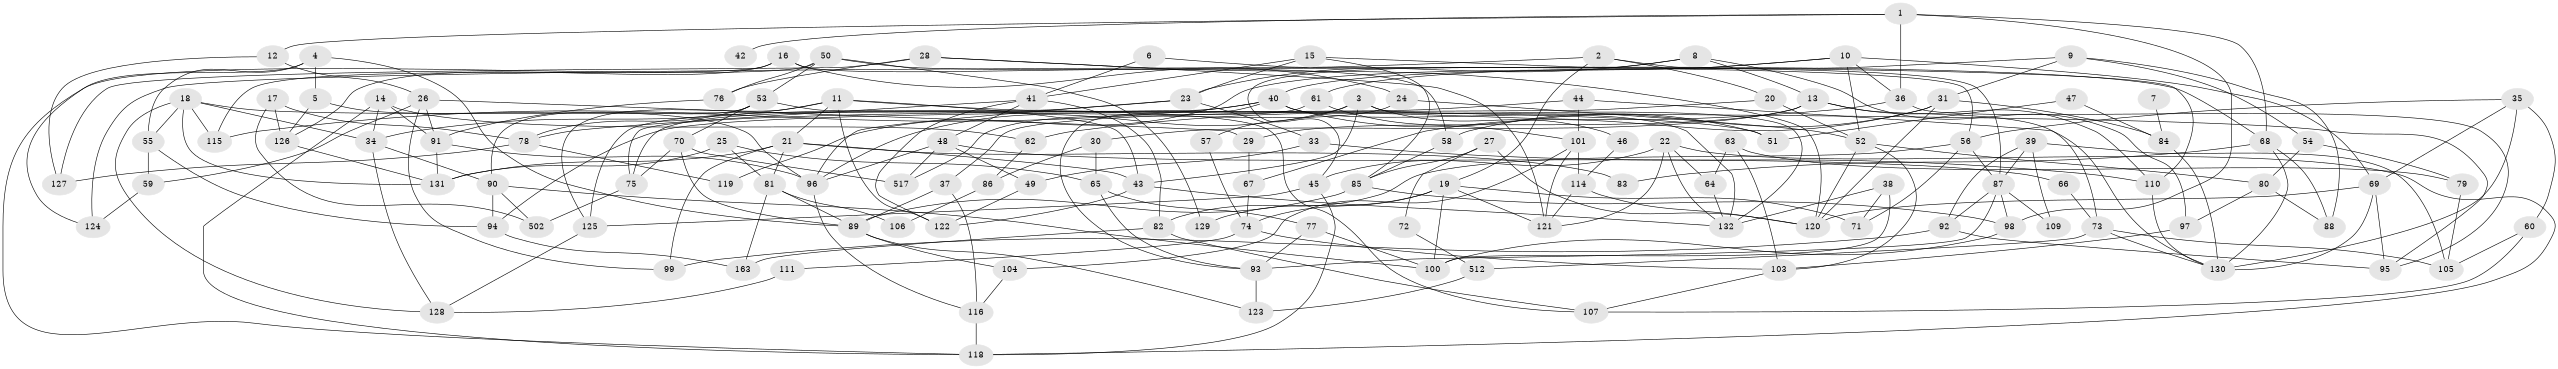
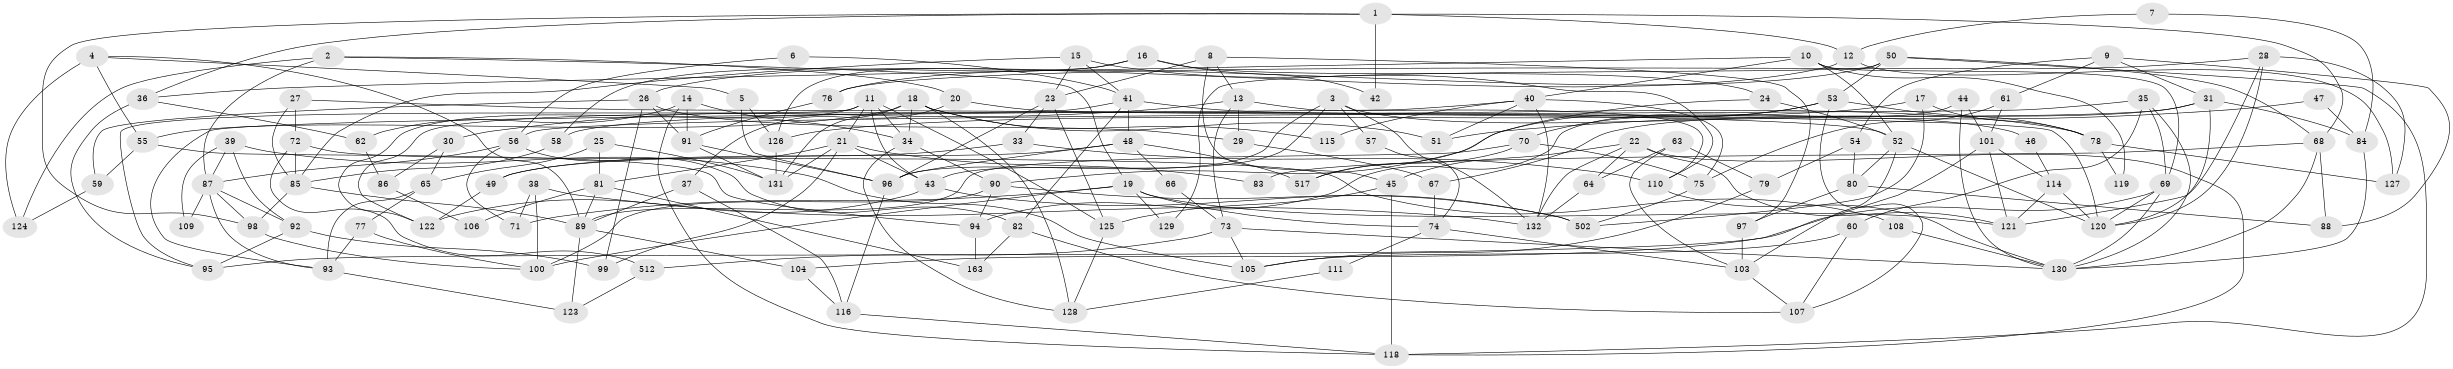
  graph {
    node [color=gray90 style=filled]
    1
    12
    36
    42
    68
    98
    26
    127
    95
    62
    88
    83
    130
    100
    2
    19
    20
    87
    124
    71
    74
    121
    129
    52
    37
    92
    109
    93
    3
    43
    46
    57
    96
    132
    122
    n36 [label=502]
    114
    116
    4
    5
    55
    89
    126
    59
    94
    104
    123
    131
    6
    41
    56
    78
    48
    82
    7
    84
    8
    13
    23
    45
    97
    29
    30
    73
    110
    125
    33
    118
    103
    9
    31
    54
    61
    58
    120
    67
    80
    79
    75
    101
    10
    40
    69
    119
    51
    115
    11
    21
    34
    81
    99
    128
    90
    91
    65
    86
    105
    n98 [label=512]
    14
    15
    85
    16
    24
    n104 [label=517]
    17
    18
    111
    106
    n109 [label=163]
    22
    64
    49
    25
    77
    27
    72
+   108
    28
    76
    53
    70
    107
    35
    60
    38
    39
    66
    44
    47
    50
    63
    1 -- 12
    1 -- 36
    1 -- 42
    1 -- 68
    1 -- 98
    12 -- 26
    12 -- 127
    36 -- 95
    36 -- 62
    68 -- 88
    68 -- 83
    68 -- 130
    98 -- 100
    26 -- 59
    26 -- 29
    26 -- 99
    26 -- 91
    62 -- 86
    2 -- 19
    2 -- 20
    2 -- 87
    2 -- 124
    19 -- 100
    19 -- 71
    19 -- 74
    19 -- 121
    19 -- 129
    20 -- 52
    20 -- 37
    87 -- 98
    87 -- 92
    87 -- 109
    87 -- 93
    74 -- 103
    74 -- 111
    52 -- 103
    52 -- 120
    52 -- 80
    37 -- 116
    37 -- 89
    92 -- 95
    92 -- 99
    93 -- 123
    3 -- 43
    3 -- 46
    3 -- 57
    3 -- 96
    3 -- 132
    43 -- 122
-   43 -- 132
+   43 -- n36
    46 -- 114
    57 -- 74
    96 -- 116
    114 -- 121
    114 -- 120
    116 -- 118
    4 -- 124
    4 -- 5
    4 -- 55
    4 -- 89
    5 -- 96
    5 -- 126
    55 -- 59
    55 -- 94
    89 -- 104
    89 -- 123
    126 -- 131
    59 -- 124
    94 -- n109
    104 -- 116
    6 -- 41
    6 -- 56
    41 -- 122
    41 -- 78
    41 -- 48
    41 -- 82
    56 -- 87
    56 -- 71
    56 -- 82
    78 -- 127
    78 -- 119
    48 -- 96
    48 -- n104
    48 -- 49
    48 -- 66
    82 -- n109
    82 -- 107
+   7 -- 12
    7 -- 84
    84 -- 130
    8 -- 13
    8 -- 23
    8 -- 45
    8 -- 97
    13 -- 29
    13 -- 30
    13 -- 73
    13 -- 110
    23 -- 96
    23 -- 125
    23 -- 33
    45 -- 125
    45 -- 118
    97 -- 103
    29 -- 67
    30 -- 65
    30 -- 86
    73 -- 130
    73 -- 105
    73 -- n98
    110 -- 130
    125 -- 128
    33 -- 110
    33 -- 49
    103 -- 107
    9 -- 88
    9 -- 31
    9 -- 54
    9 -- 61
    31 -- 84
    31 -- 58
    31 -- 120
    31 -- 67
    54 -- 80
    54 -- 79
    61 -- 75
    61 -- 101
    58 -- 85
    67 -- 74
    80 -- 88
    80 -- 97
    79 -- 105
    75 -- n36
    101 -- 121
    101 -- 114
    101 -- 104
    10 -- 36
    10 -- 52
    10 -- 40
    10 -- 69
    10 -- 119
    40 -- 93
    40 -- 132
    40 -- 75
    40 -- 51
    40 -- 115
    69 -- 95
    69 -- 130
    69 -- 120
    11 -- 95
    11 -- 43
    11 -- 122
    11 -- 125
    11 -- 21
    11 -- 34
    21 -- 83
    21 -- 43
    21 -- 131
    21 -- 81
    21 -- 99
    34 -- 128
    34 -- 90
    81 -- 89
    81 -- 106
    81 -- n109
    90 -- 100
    90 -- n36
    90 -- 94
    91 -- 96
    91 -- 131
    65 -- 93
    65 -- 77
    86 -- 106
    n98 -- 123
    14 -- 62
    14 -- 118
    14 -- 34
    14 -- 91
    15 -- 41
    15 -- 23
    15 -- 110
    15 -- 85
    85 -- 98
    85 -- 89
-   16 -- 115
+   16 -- 42
    16 -- 126
    16 -- 58
    16 -- 24
    24 -- 52
    24 -- n104
    17 -- n36
    17 -- 126
    17 -- 78
    18 -- 55
    18 -- 131
    18 -- 51
    18 -- 115
    18 -- 34
    18 -- 128
    111 -- 128
    22 -- 121
    22 -- 132
    22 -- 45
    22 -- 118
    22 -- 64
    64 -- 132
    49 -- 122
    25 -- 131
    25 -- 81
    25 -- 65
    77 -- 100
    77 -- 93
    27 -- 120
    27 -- 85
    27 -- 72
    72 -- n98
+   72 -- 85
+   72 -- 108
+   108 -- 130
    28 -- 127
    28 -- 121
    28 -- 120
    28 -- 76
    76 -- 91
    53 -- 78
    53 -- 90
    53 -- 70
    53 -- 107
    70 -- 89
    70 -- 75
    70 -- n104
    35 -- 130
    35 -- 56
    35 -- 69
    35 -- 60
    60 -- 105
    60 -- 107
    38 -- 100
    38 -- 71
    38 -- 132
    39 -- 87
    39 -- 92
    39 -- 109
    39 -- 105
    66 -- 73
    44 -- 130
    44 -- 94
    44 -- 101
    47 -- 84
    47 -- 51
    50 -- 68
    50 -- 129
    50 -- 118
    50 -- 76
    50 -- 53
    63 -- 103
    63 -- 79
    63 -- 64
  }
